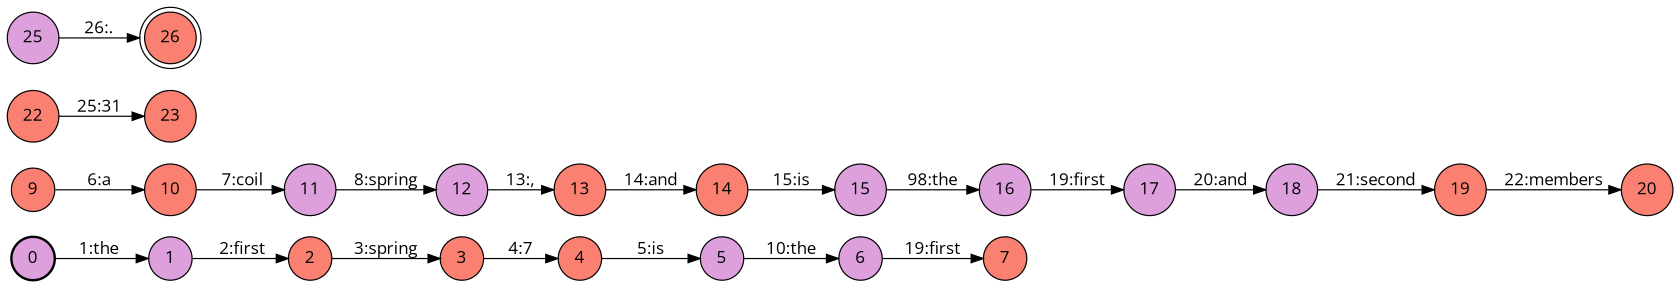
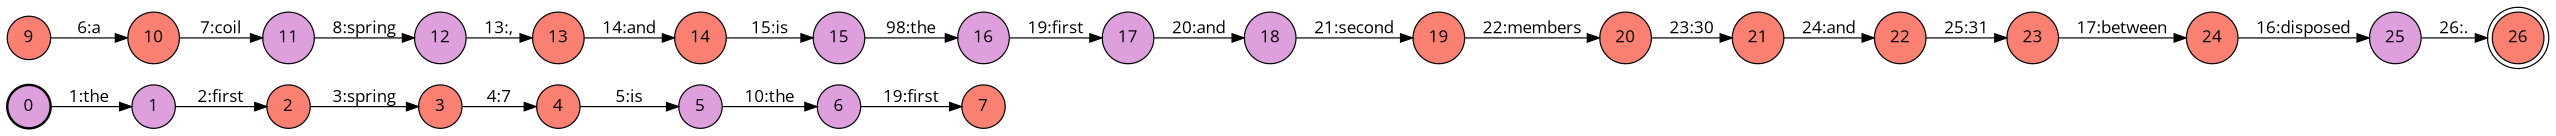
  digraph {
    fontname="Open Sans"
    nodesep=0.25
    rankdir=LR
    ranksep=0.4
    node [fillcolor=salmon fontname="Open Sans" fontsize=14 shape=circle style="solid,filled"]
    edge [fontname="Open Sans" fontsize=14]
    n1 [fillcolor=plum label=0 style="bold,filled"]
    n2 [fillcolor=plum label=1]
    n3 [label=2]
    n4 [label=3]
    n5 [label=4]
    n6 [fillcolor=plum label=5]
    n7 [fillcolor=plum label=6]
    n8 [label=7]
    n9 [label=9]
    n10 [label=10]
    n11 [fillcolor=plum label=11]
    n12 [fillcolor=plum label=12]
    n13 [label=13]
    n14 [label=14]
    n15 [fillcolor=plum label=15]
    n16 [fillcolor=plum label=16]
    n17 [fillcolor=plum label=17]
    n18 [fillcolor=plum label=18]
    n19 [label=19]
    n20 [label=20]
+   n21 [label=21]
    n22 [label=22]
    n23 [label=23]
+   n24 [label=24]
    n25 [fillcolor=plum label=25]
    n26 [label=26 shape=doublecircle]
    n1 -> n2 [label="1:the"]
    n2 -> n3 [label="2:first"]
    n3 -> n4 [label="3:spring"]
    n4 -> n5 [label="4:7"]
    n5 -> n6 [label="5:is"]
    n6 -> n7 [label="10:the"]
    n7 -> n8 [label="19:first"]
    n9 -> n10 [label="6:a"]
    n10 -> n11 [label="7:coil"]
    n11 -> n12 [label="8:spring"]
    n12 -> n13 [label="13:,"]
    n13 -> n14 [label="14:and"]
    n14 -> n15 [label="15:is"]
    n15 -> n16 [label="98:the"]
    n16 -> n17 [label="19:first"]
    n17 -> n18 [label="20:and"]
    n18 -> n19 [label="21:second"]
    n19 -> n20 [label="22:members"]
+   n20 -> n21 [label="23:30"]
+   n21 -> n22 [label="24:and"]
    n22 -> n23 [label="25:31"]
+   n23 -> n24 [label="17:between"]
+   n24 -> n25 [label="16:disposed"]
    n25 -> n26 [label="26:."]
  }
